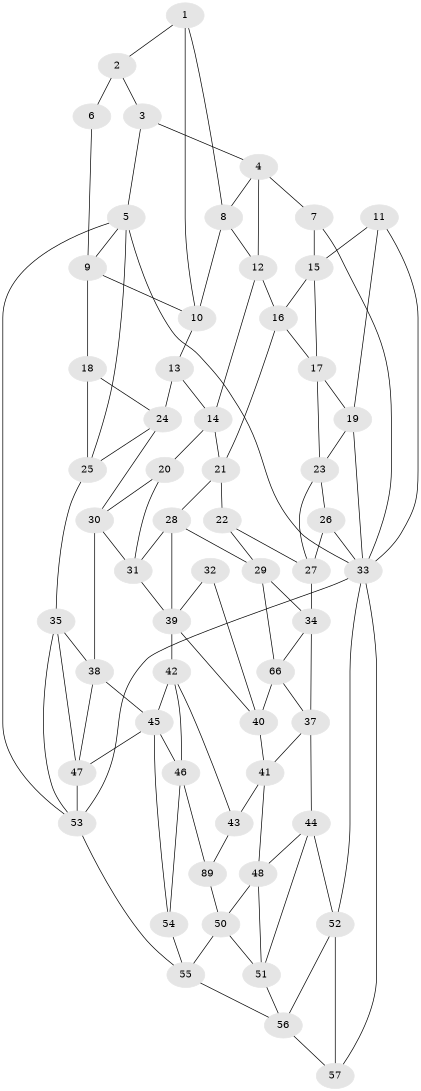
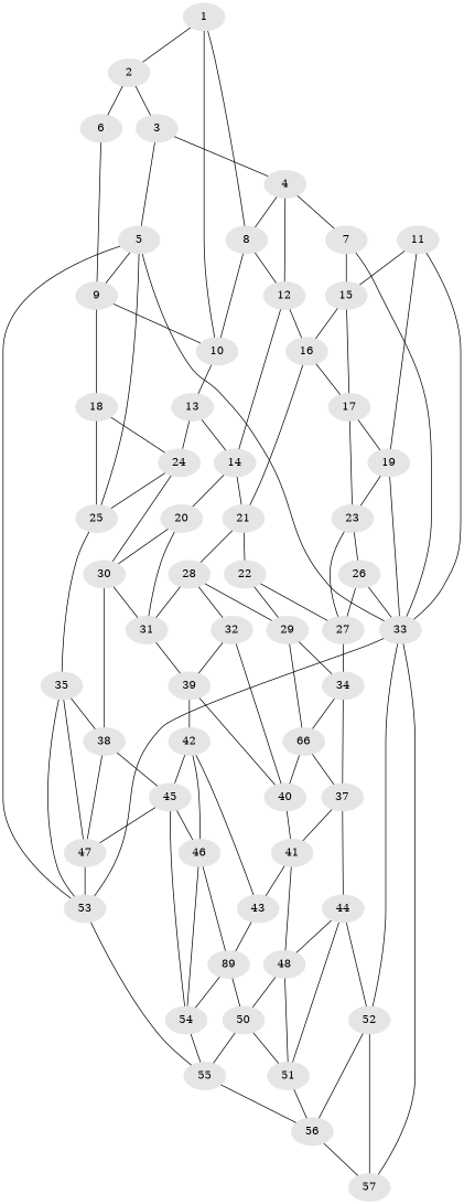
  graph {
    node [color=gray90 style=filled]
    edge [weight=1.0]
    1
    2
    8
    10
    3
    6
    12
    13
    4
    5
    9
    7
    25
    33
    53
    15
    14
    16
    18
    35
    52
    57
    55
    17
    24
    11
    19
    23
    20
    21
    30
    31
    22
    28
    27
    26
    38
    39
    29
    32
    34
    n42 [label=66]
    47
    44
    48
    51
    37
    40
    45
    42
    41
    56
    43
    46
    54
    n56 [label=89]
    50
    1 -- 2
    1 -- 8
    1 -- 10
    2 -- 3
    2 -- 6 [weight=2.0]
    8 -- 10
    8 -- 12
    10 -- 13
    3 -- 4
    3 -- 5
    6 -- 9
    12 -- 14
    12 -- 16
    13 -- 14
    13 -- 24
    4 -- 8
    4 -- 12
    4 -- 7
    5 -- 9
    5 -- 25
    5 -- 33
    5 -- 53
    9 -- 10
    9 -- 18
    7 -- 33
    7 -- 15
    25 -- 35
    33 -- 53
    33 -- 52
    33 -- 57
    53 -- 55
    15 -- 16
    15 -- 17
    14 -- 20
    14 -- 21
    16 -- 17
    16 -- 21
    18 -- 25
    18 -- 24
    35 -- 53
    35 -- 38
    35 -- 47
    52 -- 57
    52 -- 56
    55 -- 56
    17 -- 19
    17 -- 23
    24 -- 25
    24 -- 30
    11 -- 33
    11 -- 15
    11 -- 19
    19 -- 33
    19 -- 23
    23 -- 27
    23 -- 26
    20 -- 30
    20 -- 31
    21 -- 22
    21 -- 28
    30 -- 31
    30 -- 38
    31 -- 39
    22 -- 27
    22 -- 29
    28 -- 31
    28 -- 29
-   28 -- 39
+   28 -- 32
    27 -- 34
    26 -- 33
    26 -- 27
    38 -- 47
    38 -- 45
    39 -- 40
    39 -- 42
    29 -- 34
    29 -- n42
    32 -- 39
    32 -- 40
    34 -- n42
    34 -- 37
    n42 -- 37
    n42 -- 40
    47 -- 53
    44 -- 52
    44 -- 48
    44 -- 51
    48 -- 51
    48 -- 50
    51 -- 56
    37 -- 44
    37 -- 41
    40 -- 41
    45 -- 47
    45 -- 46
    45 -- 54
    42 -- 45
    42 -- 43
    42 -- 46
    41 -- 48
    41 -- 43
    56 -- 57
    43 -- n56
    46 -- 54
    46 -- n56
    54 -- 55
+   n56 -- 54
    n56 -- 50
    50 -- 55
    50 -- 51
  }
